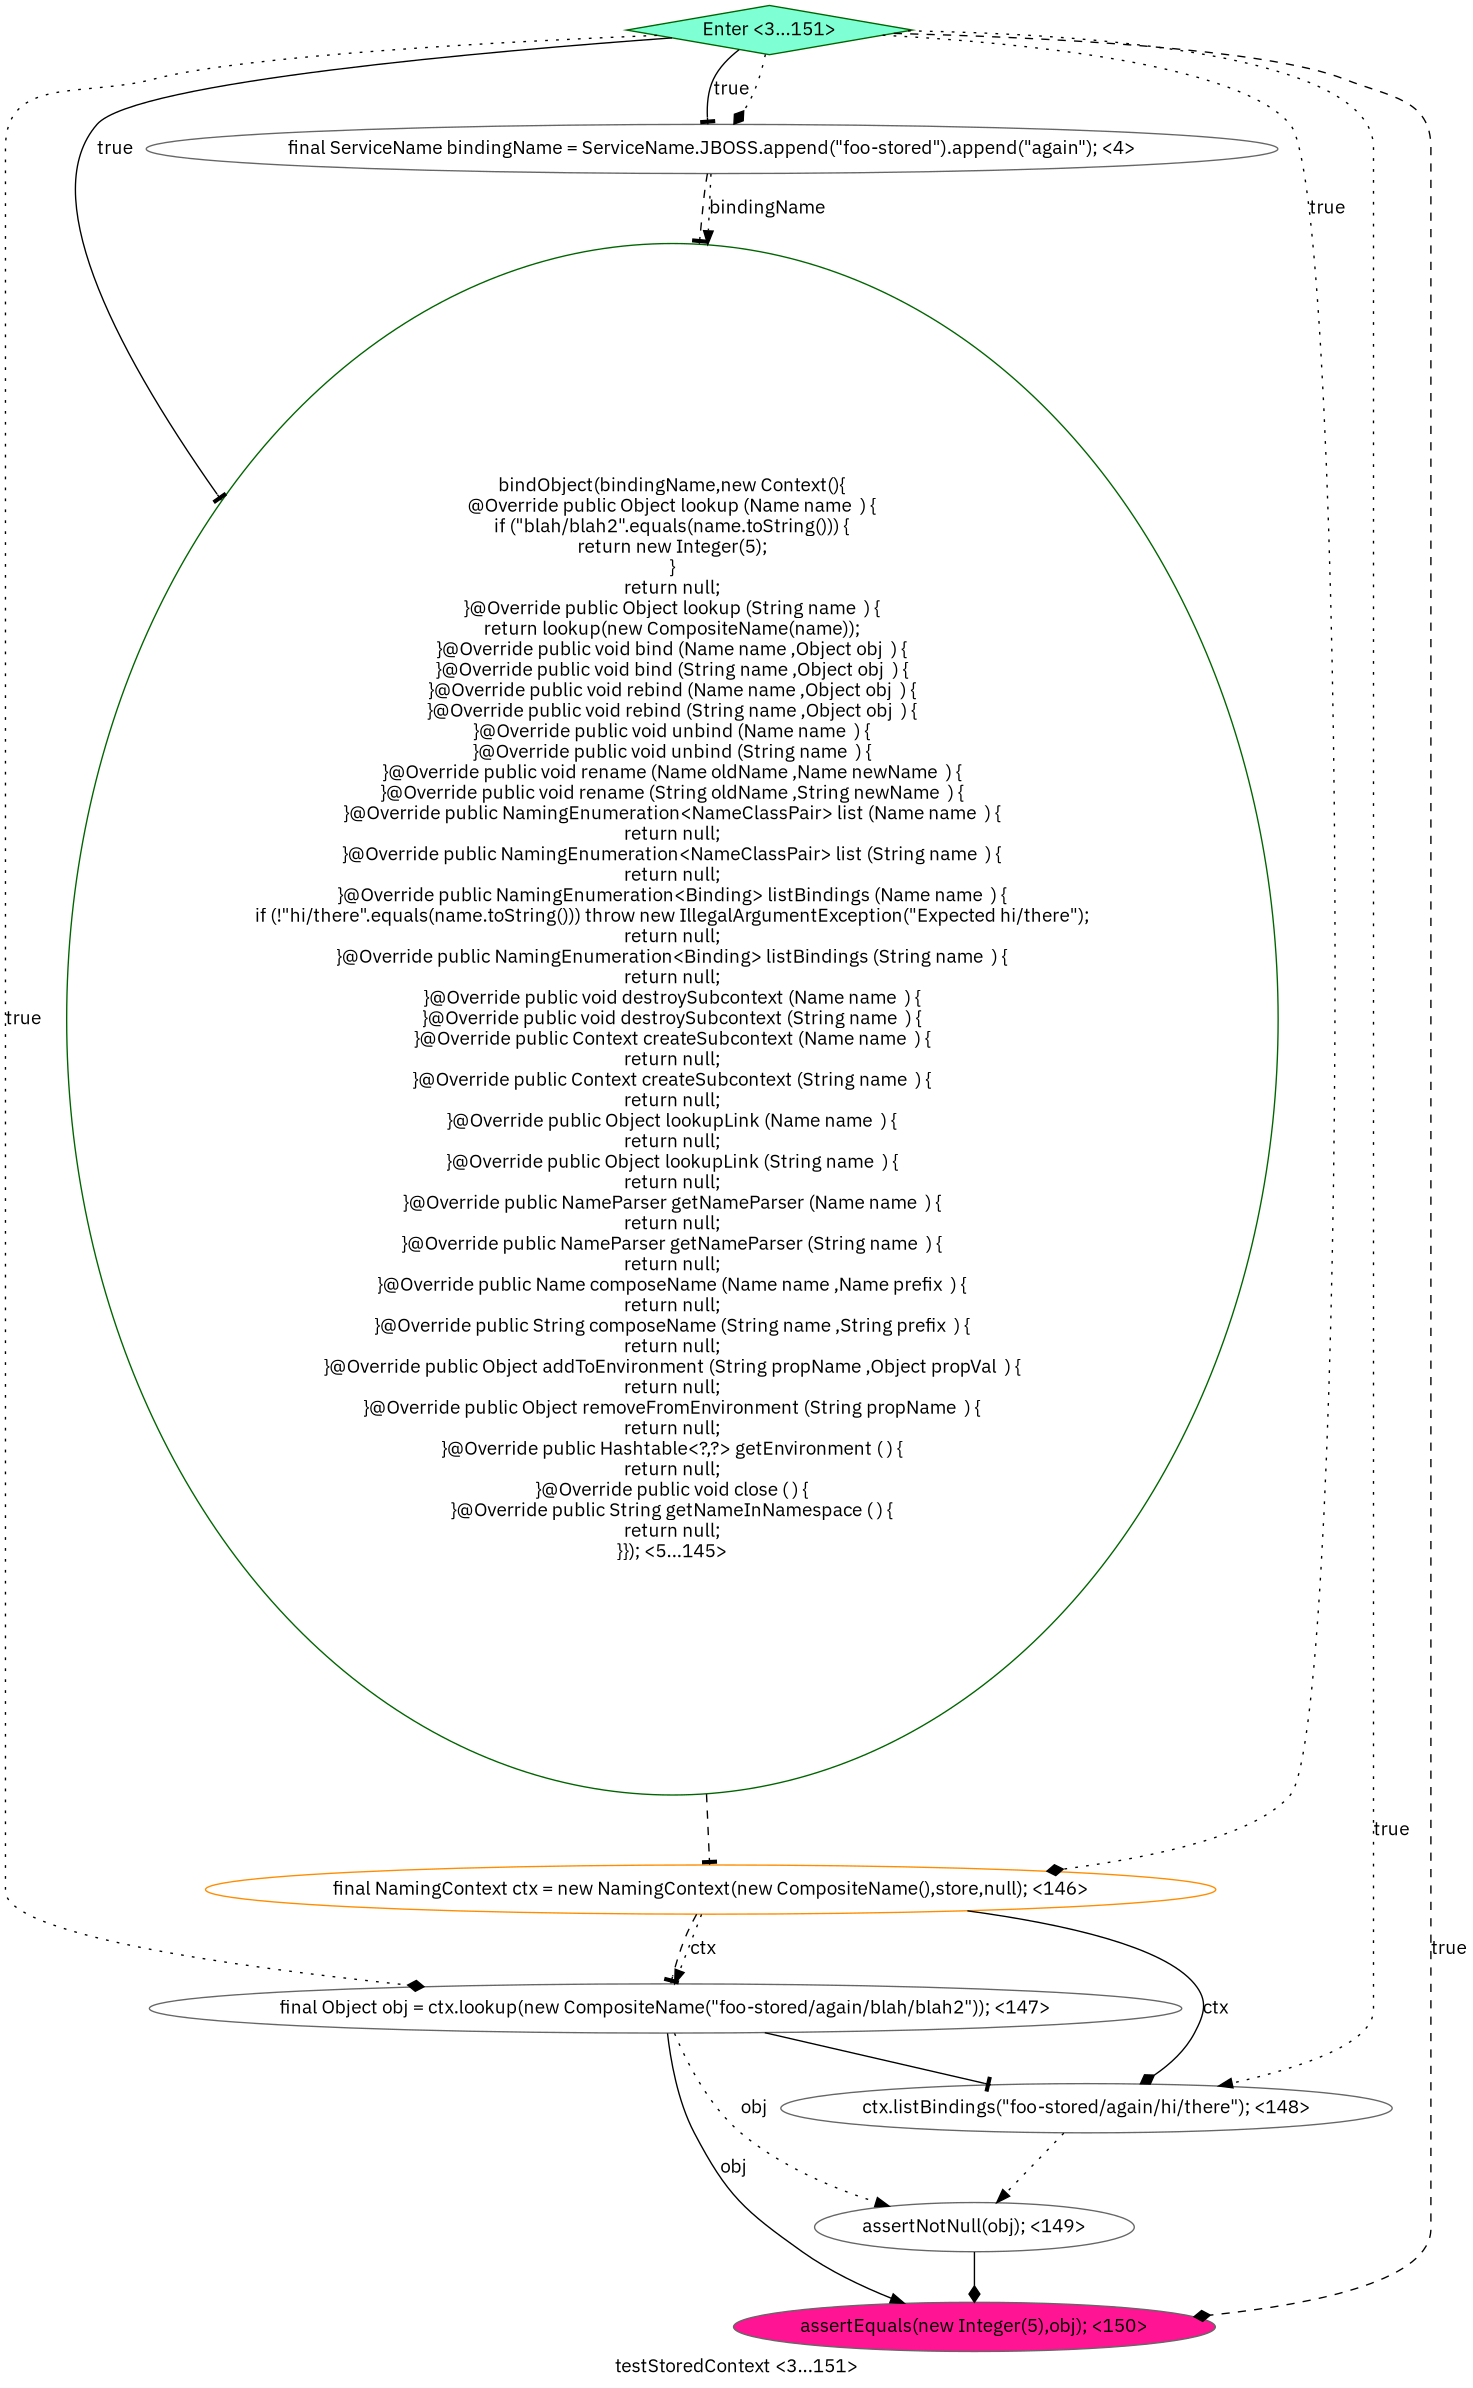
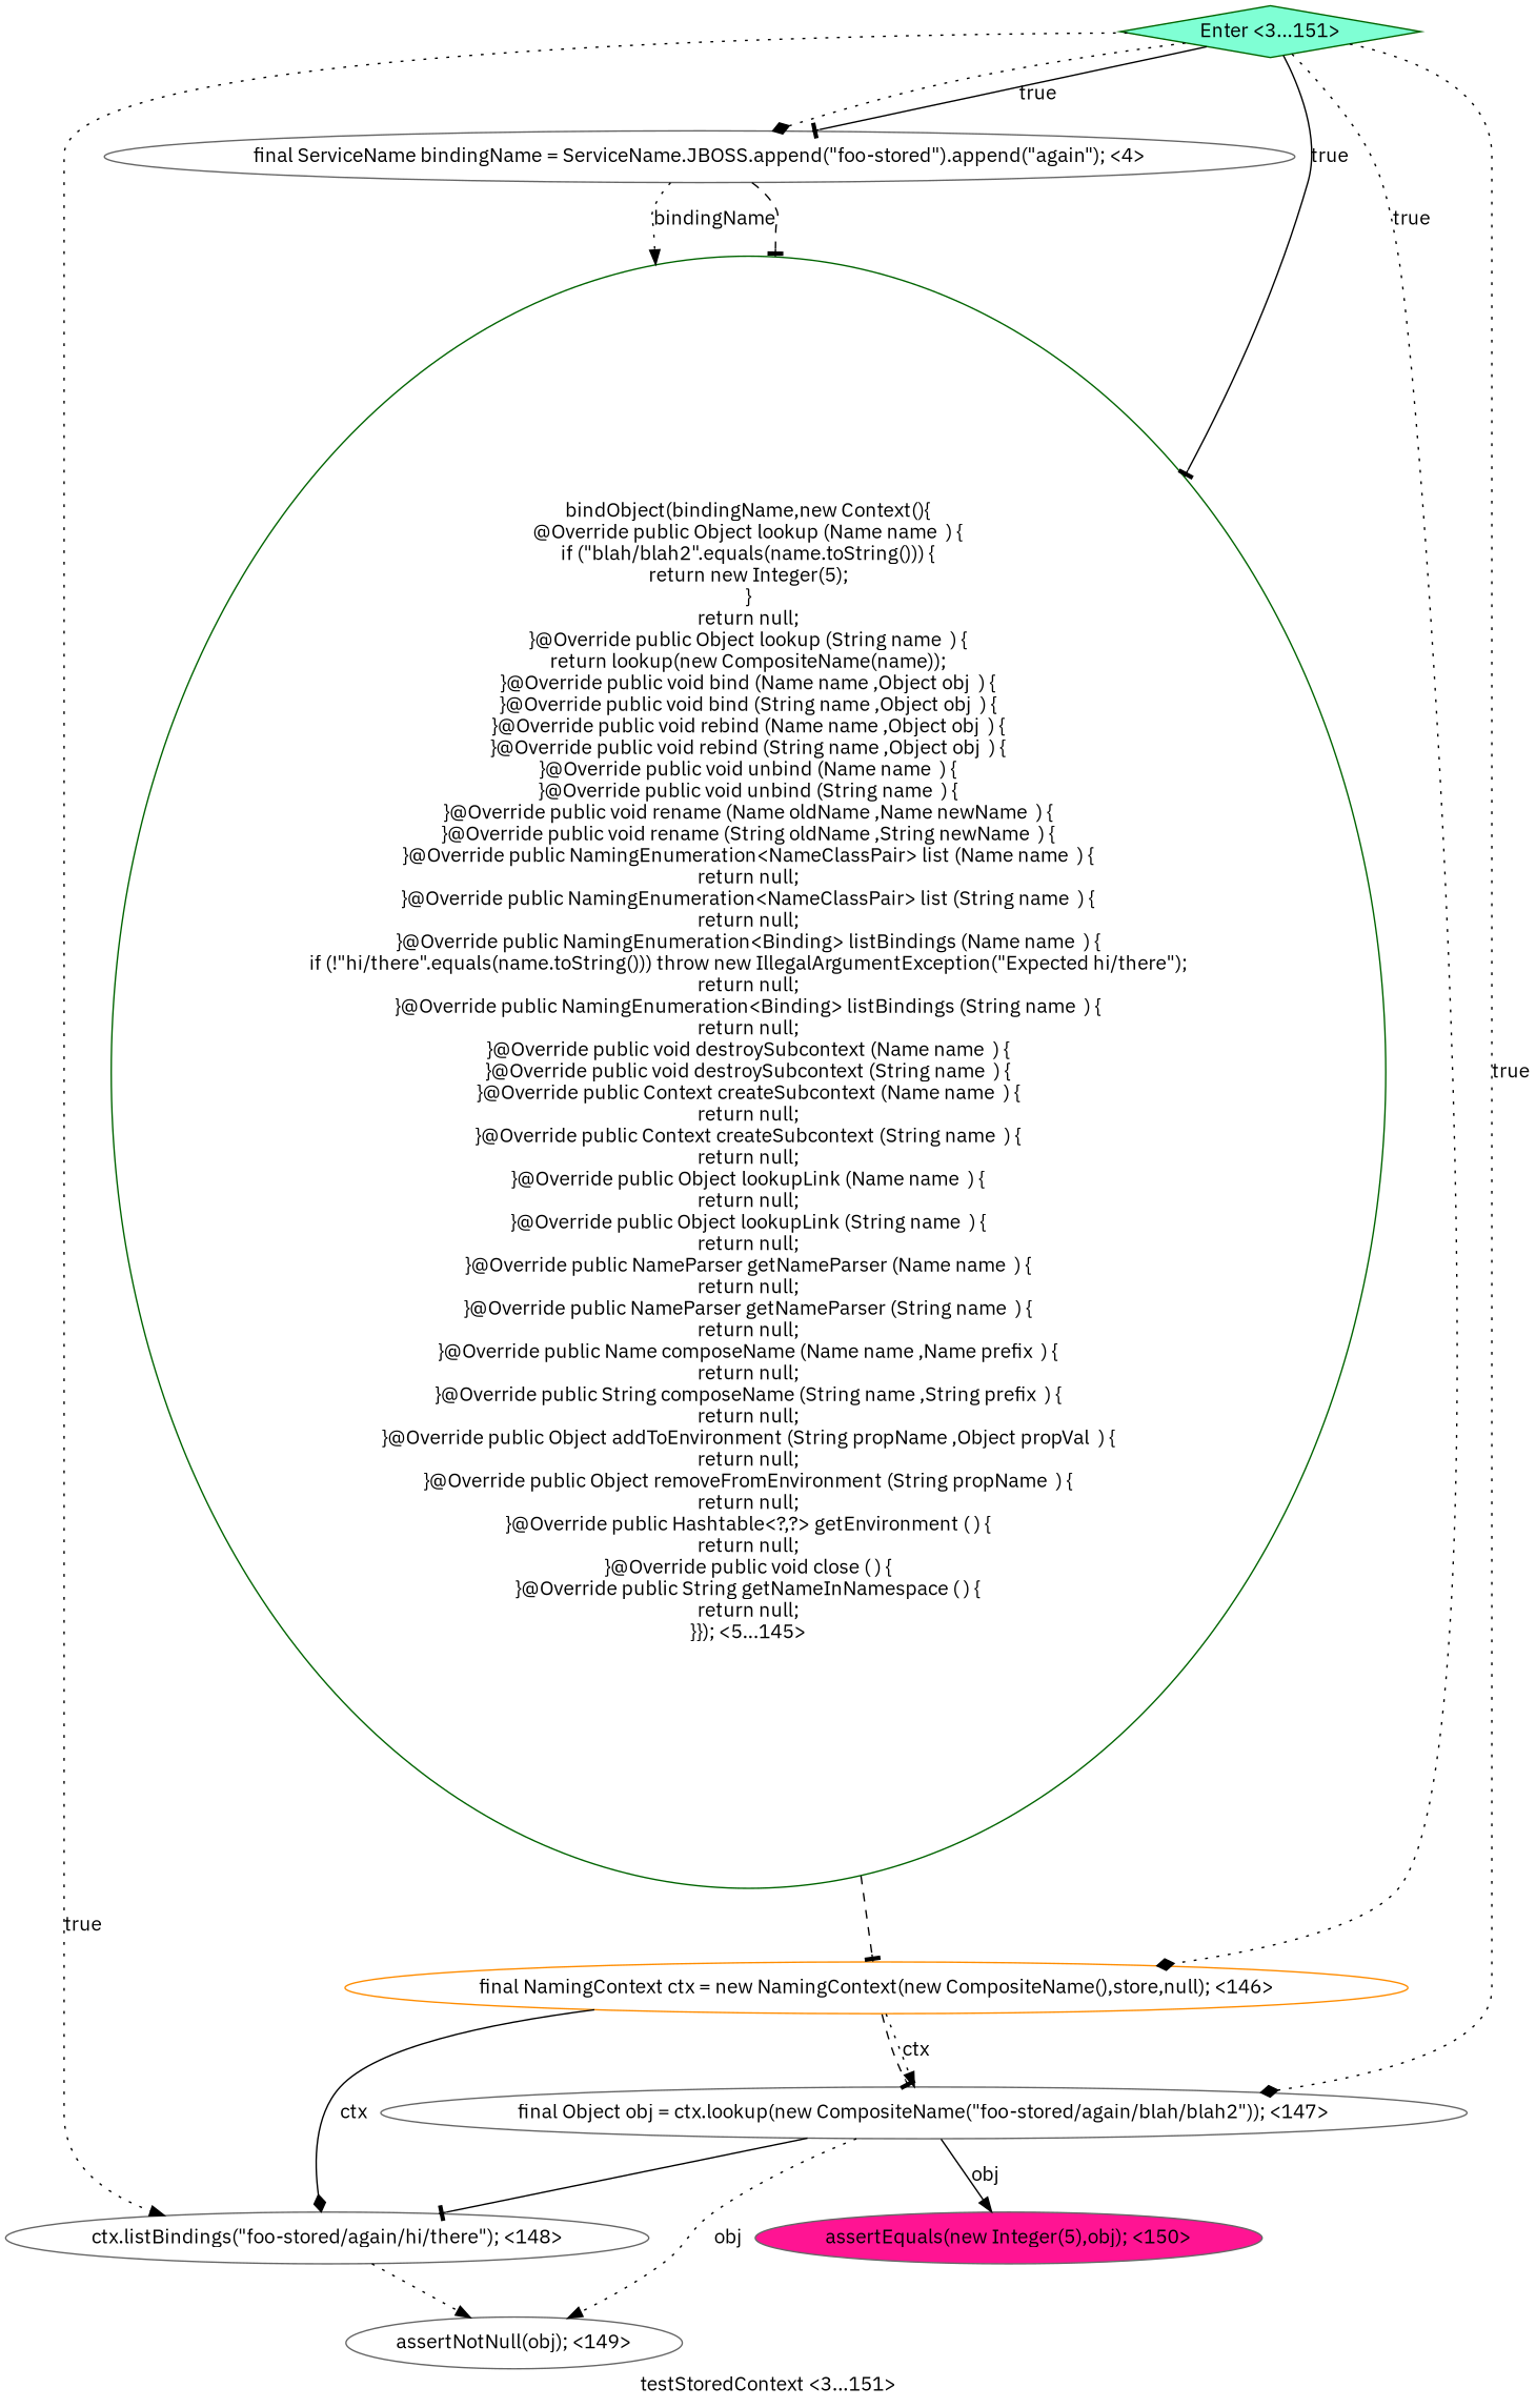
  digraph {
    fontname="IBM Plex Sans"
    label="testStoredContext <3...151>"
    node [color=gray40 fillcolor=white fontname="IBM Plex Sans" shape=ellipse style=filled]
    edge [arrowhead=normal fontname="IBM Plex Sans" style=dotted]
    n1 [label="final Object obj = ctx.lookup(new CompositeName(\"foo-stored/again/blah/blah2\")); <147>"]
    n2 [fillcolor=deeppink label="assertEquals(new Integer(5),obj); <150>"]
    n3 [label="ctx.listBindings(\"foo-stored/again/hi/there\"); <148>"]
    n4 [label="assertNotNull(obj); <149>"]
    n5 [color=darkorange label="final NamingContext ctx = new NamingContext(new CompositeName(),store,null); <146>"]
    n6 [color=darkgreen fillcolor=aquamarine label="Enter <3...151>" shape=diamond]
    n7 [color=darkgreen label="bindObject(bindingName,new Context(){\n@Override public Object lookup (Name name  ) {\nif (\"blah/blah2\".equals(name.toString())) {\nreturn new Integer(5);\n}\nreturn null;\n}@Override public Object lookup (String name  ) {\nreturn lookup(new CompositeName(name));\n}@Override public void bind (Name name ,Object obj  ) {\n}@Override public void bind (String name ,Object obj  ) {\n}@Override public void rebind (Name name ,Object obj  ) {\n}@Override public void rebind (String name ,Object obj  ) {\n}@Override public void unbind (Name name  ) {\n}@Override public void unbind (String name  ) {\n}@Override public void rename (Name oldName ,Name newName  ) {\n}@Override public void rename (String oldName ,String newName  ) {\n}@Override public NamingEnumeration<NameClassPair> list (Name name  ) {\nreturn null;\n}@Override public NamingEnumeration<NameClassPair> list (String name  ) {\nreturn null;\n}@Override public NamingEnumeration<Binding> listBindings (Name name  ) {\nif (!\"hi/there\".equals(name.toString())) throw new IllegalArgumentException(\"Expected hi/there\");\nreturn null;\n}@Override public NamingEnumeration<Binding> listBindings (String name  ) {\nreturn null;\n}@Override public void destroySubcontext (Name name  ) {\n}@Override public void destroySubcontext (String name  ) {\n}@Override public Context createSubcontext (Name name  ) {\nreturn null;\n}@Override public Context createSubcontext (String name  ) {\nreturn null;\n}@Override public Object lookupLink (Name name  ) {\nreturn null;\n}@Override public Object lookupLink (String name  ) {\nreturn null;\n}@Override public NameParser getNameParser (Name name  ) {\nreturn null;\n}@Override public NameParser getNameParser (String name  ) {\nreturn null;\n}@Override public Name composeName (Name name ,Name prefix  ) {\nreturn null;\n}@Override public String composeName (String name ,String prefix  ) {\nreturn null;\n}@Override public Object addToEnvironment (String propName ,Object propVal  ) {\nreturn null;\n}@Override public Object removeFromEnvironment (String propName  ) {\nreturn null;\n}@Override public Hashtable<?,?> getEnvironment ( ) {\nreturn null;\n}@Override public void close ( ) {\n}@Override public String getNameInNamespace ( ) {\nreturn null;\n}}); <5...145>"]
    n8 [label="final ServiceName bindingName = ServiceName.JBOSS.append(\"foo-stored\").append(\"again\"); <4>"]
    n1 -> n2 [label=obj style=solid]
    n1 -> n3 [arrowhead=tee style=solid]
    n1 -> n4 [label=obj]
    n3 -> n4
-   n4 -> n2 [arrowhead=diamond style=solid]
    n5 -> n1 [label=ctx]
    n5 -> n1 [arrowhead=tee style=dashed]
    n5 -> n3 [arrowhead=diamond label=ctx style=solid]
    n6 -> n1 [arrowhead=diamond label=true]
-   n6 -> n2 [arrowhead=diamond label=true style=dashed]
    n6 -> n3 [label=true]
    n6 -> n5 [arrowhead=diamond label=true]
    n6 -> n7 [arrowhead=tee label=true style=solid]
    n6 -> n8 [arrowhead=tee label=true style=solid]
    n6 -> n8 [arrowhead=diamond]
    n7 -> n5 [arrowhead=tee style=dashed]
    n8 -> n7 [label=bindingName]
    n8 -> n7 [arrowhead=tee style=dashed]
  }
